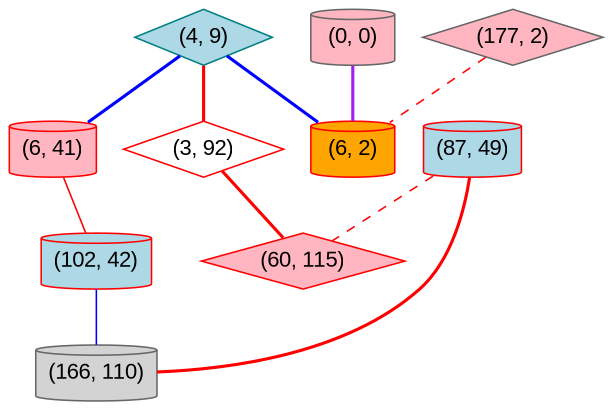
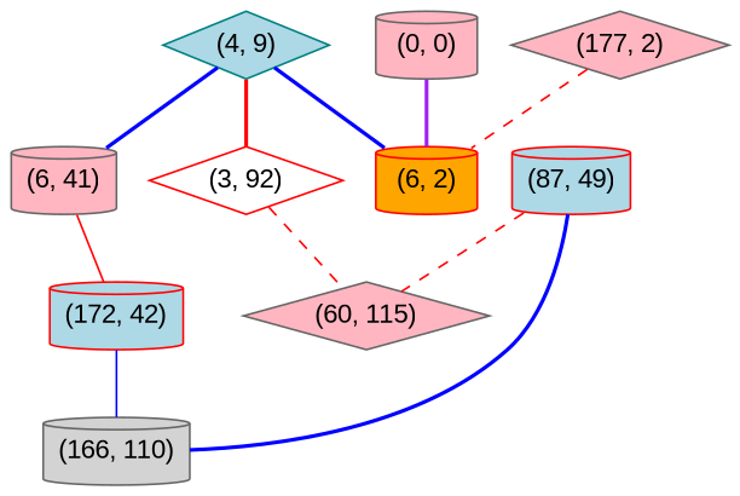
  graph {
    fontname="Liberation Sans"
    node [color=red fillcolor=lightpink fontname="Liberation Sans" shape=cylinder style=filled]
    edge [color=red fontname="Liberation Sans" style=bold weight=1]
    n1 [color=teal fillcolor=lightblue label="(4, 9)" shape=diamond]
-   "(6, 41)"
+   "(6, 41)" [color=gray40]
    "(6, 2)" [fillcolor=orange]
    "(3, 92)" [fillcolor=white shape=diamond]
-   "(172, 42)" [fillcolor=lightblue label="(102, 42)"]
-   "(60, 115)" [shape=diamond]
+   "(172, 42)" [fillcolor=lightblue]
+   "(60, 115)" [color=gray40 shape=diamond]
    "(0, 0)" [color=gray40]
    "(87, 49)" [fillcolor=lightblue]
    "(166, 110)" [color=gray40 fillcolor=lightgrey]
    "(177, 2)" [color=gray40 shape=diamond]
    n1 -- "(6, 41)" [color=blue weight=3]
    n1 -- "(6, 2)" [color=blue weight=3]
    n1 -- "(3, 92)"
    "(6, 41)" -- "(172, 42)" [style=solid]
-   "(3, 92)" -- "(60, 115)"
+   "(3, 92)" -- "(60, 115)" [style=dashed]
    "(172, 42)" -- "(166, 110)" [color=blue style=solid weight=3]
    "(0, 0)" -- "(6, 2)" [color=purple weight=4]
    "(87, 49)" -- "(60, 115)" [style=dashed]
-   "(87, 49)" -- "(166, 110)"
+   "(87, 49)" -- "(166, 110)" [color=blue]
    "(177, 2)" -- "(6, 2)" [style=dashed]
  }
